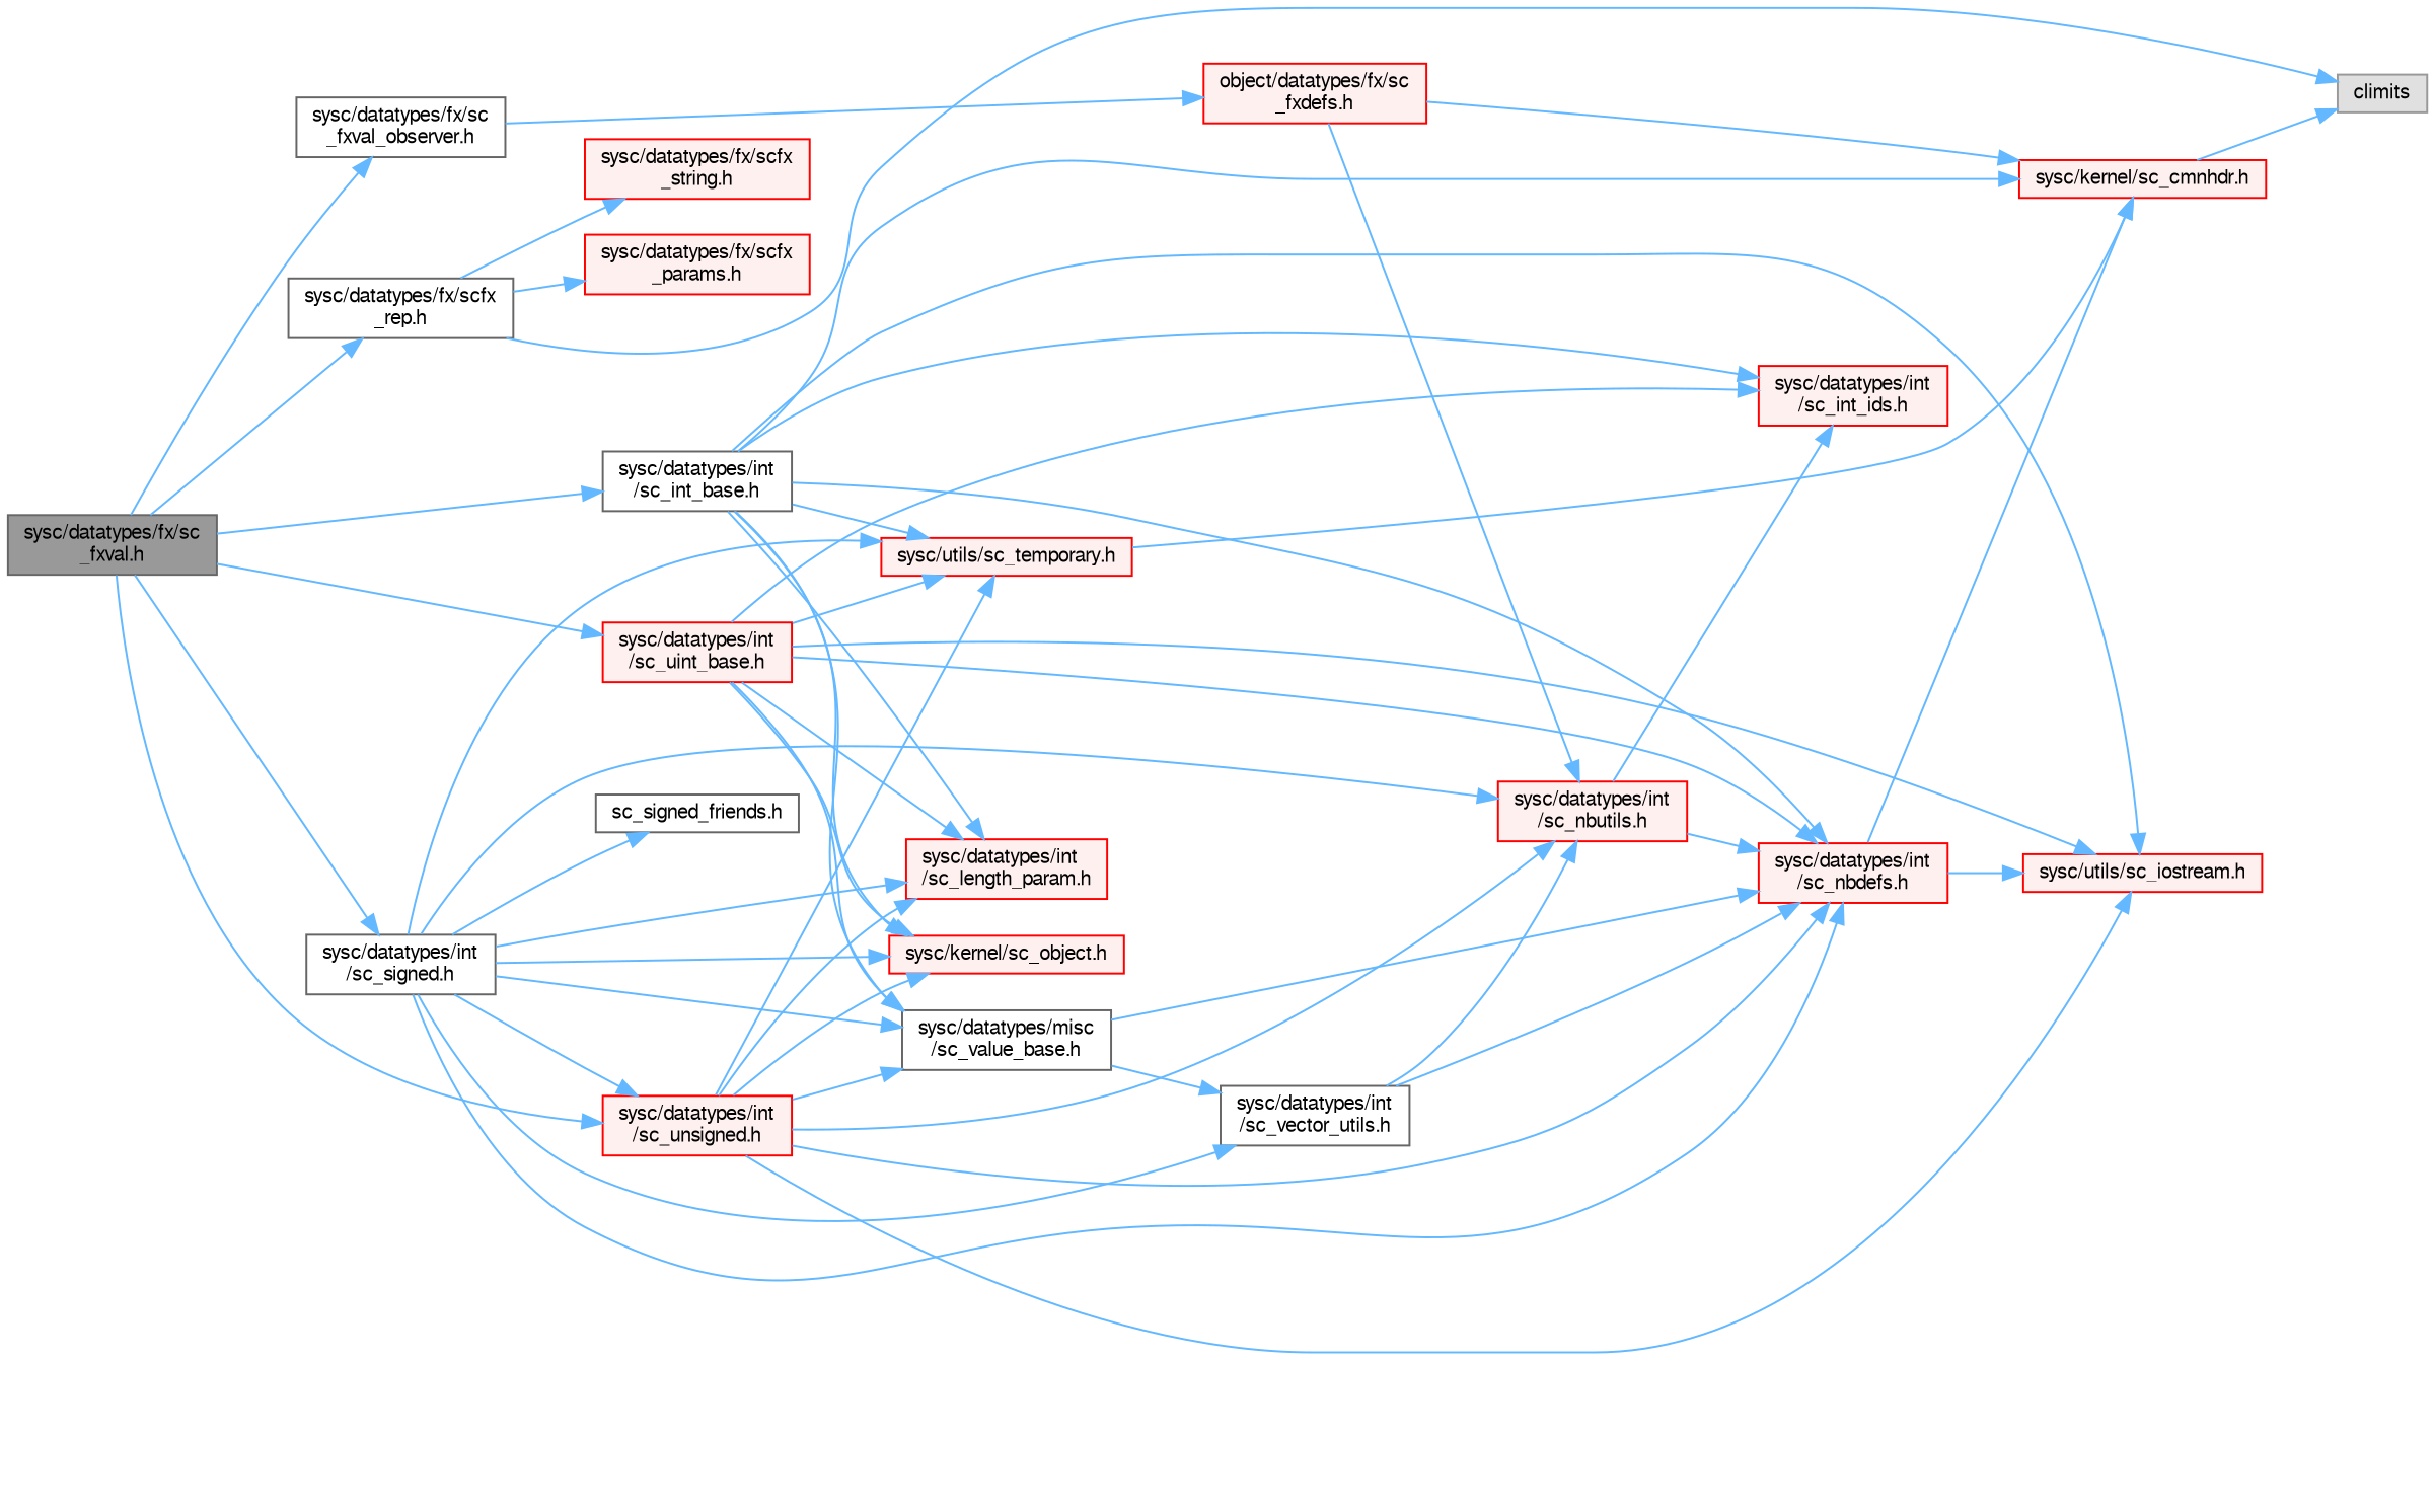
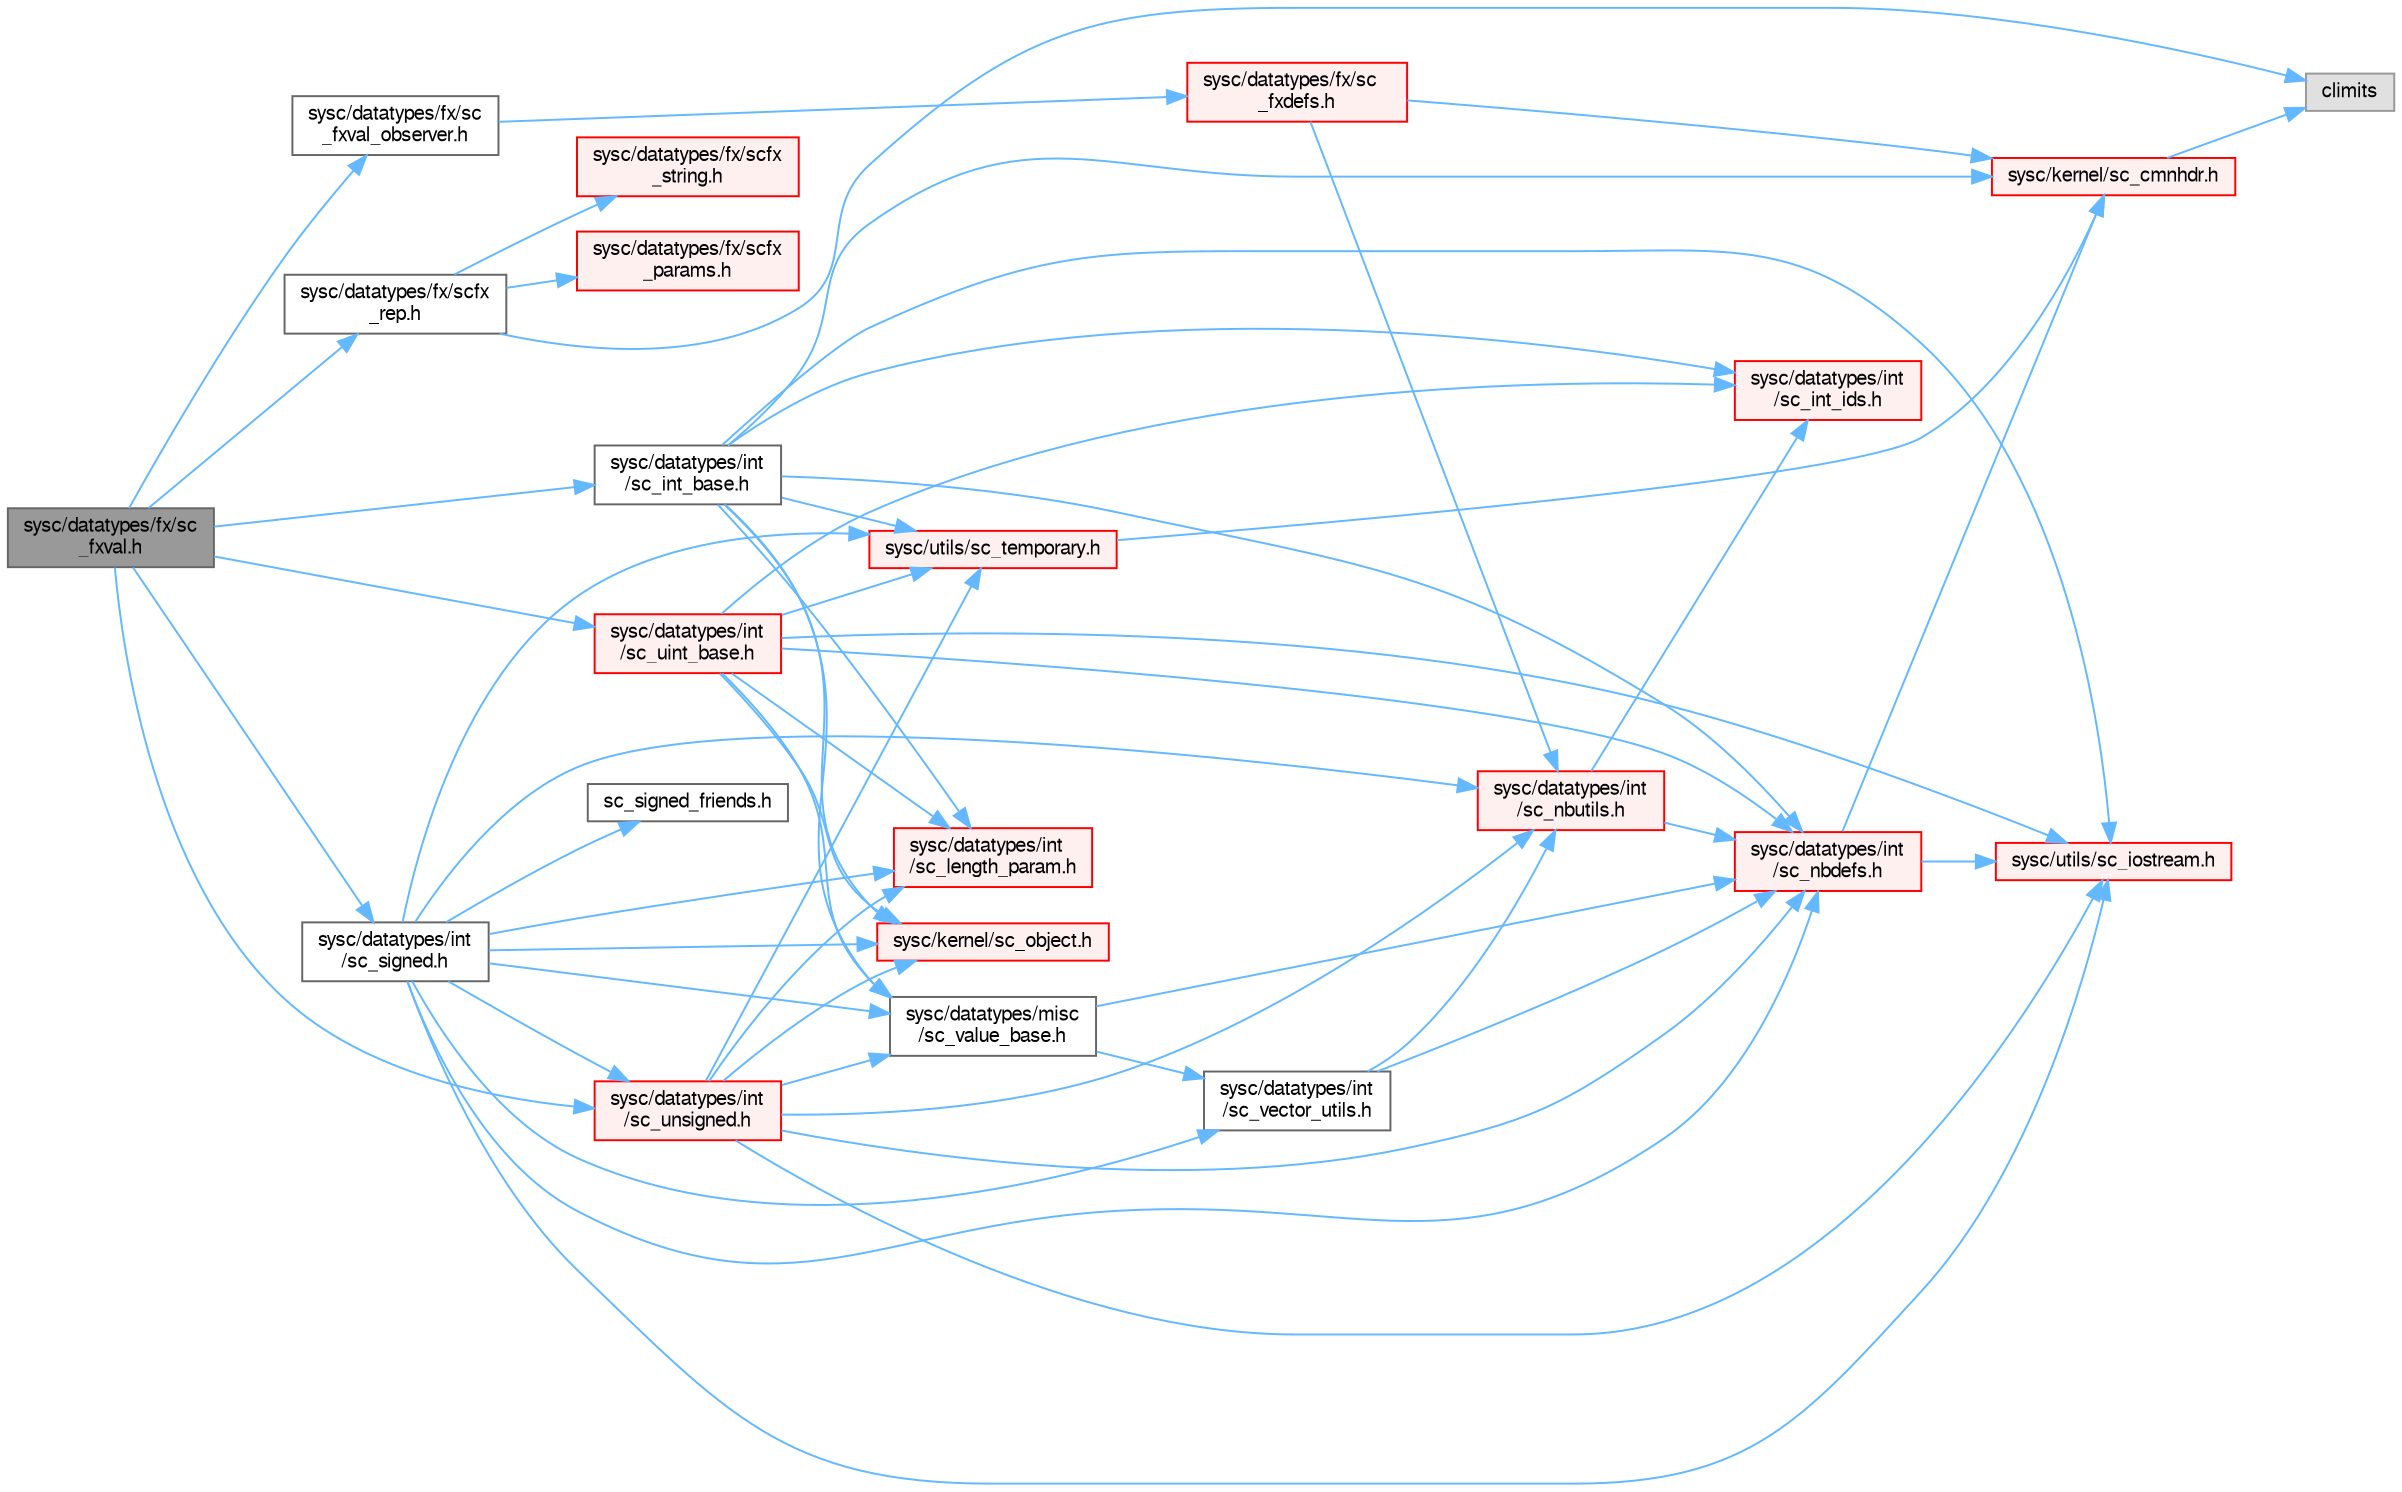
  digraph {
    rankdir=LR
    node [color=red fillcolor="#FFF0F0" fontname=FreeSans fontsize=10 shape=box style=filled]
    edge [color=steelblue1 fontname=FreeSans fontsize=10 labelfontname=FreeSans labelfontsize=10 style=solid]
    n1 [color=gray40 fillcolor=grey60 fontcolor=black height=0.2 label="sysc/datatypes/fx/sc\l_fxval.h" width=0.4]
    n2 [color=grey40 fillcolor=white height=0.2 label="sysc/datatypes/fx/scfx\l_rep.h" width=0.4]
    n3 [color=grey40 fillcolor=white height=0.2 label="sysc/datatypes/int\l/sc_int_base.h" width=0.4]
    n4 [height=0.2 label="sysc/datatypes/int\l/sc_uint_base.h" width=0.4]
    n5 [color=grey40 fillcolor=white height=0.2 label="sysc/datatypes/int\l/sc_signed.h" width=0.4]
    n6 [height=0.2 label="sysc/datatypes/int\l/sc_unsigned.h" width=0.4]
    n7 [color=grey40 fillcolor=white height=0.2 label="sysc/datatypes/fx/sc\l_fxval_observer.h" width=0.4]
    n8 [color=grey60 fillcolor="#E0E0E0" height=0.2 label=climits width=0.4]
    n9 [height=0.2 label="sysc/datatypes/fx/scfx\l_params.h" width=0.4]
    n10 [height=0.2 label="sysc/datatypes/fx/scfx\l_string.h" width=0.4]
    n11 [height=0.2 label="sysc/kernel/sc_cmnhdr.h" width=0.4]
    n12 [height=0.2 label="sysc/kernel/sc_object.h" width=0.4]
    n13 [color=grey40 fillcolor=white height=0.2 label="sysc/datatypes/misc\l/sc_value_base.h" width=0.4]
    n14 [height=0.2 label="sysc/datatypes/int\l/sc_nbdefs.h" width=0.4]
    n15 [height=0.2 label="sysc/utils/sc_iostream.h" width=0.4]
    n16 [height=0.2 label="sysc/datatypes/int\l/sc_int_ids.h" width=0.4]
    n17 [height=0.2 label="sysc/datatypes/int\l/sc_length_param.h" width=0.4]
    n18 [height=0.2 label="sysc/utils/sc_temporary.h" width=0.4]
    n19 [height=0.2 label="sysc/datatypes/int\l/sc_nbutils.h" width=0.4]
    n20 [color=grey40 fillcolor=white height=0.2 label="sysc/datatypes/int\l/sc_vector_utils.h" width=0.4]
    n21 [color=grey40 fillcolor=white height=0.2 label="sc_signed_friends.h" width=0.4]
-   n22 [height=0.2 label="object/datatypes/fx/sc\l_fxdefs.h" width=0.4]
+   n22 [height=0.2 label="sysc/datatypes/fx/sc\l_fxdefs.h" width=0.4]
    n1 -> n2
    n1 -> n3
    n1 -> n4
    n1 -> n5
    n1 -> n6
    n1 -> n7
    n2 -> n8
    n2 -> n9
    n2 -> n10
    n3 -> n11
    n3 -> n12
    n3 -> n13
    n3 -> n14
    n3 -> n15
    n3 -> n16
    n3 -> n17
    n3 -> n18
    n4 -> n12
    n4 -> n13
    n4 -> n14
    n4 -> n15
    n4 -> n16
    n4 -> n17
    n4 -> n18
    n5 -> n6
    n5 -> n12
    n5 -> n13
    n5 -> n14
+   n5 -> n15
    n5 -> n17
    n5 -> n18
    n5 -> n19
    n5 -> n20
    n5 -> n21
    n6 -> n12
    n6 -> n13
    n6 -> n14
    n6 -> n15
    n6 -> n17
    n6 -> n18
    n6 -> n19
    n7 -> n22
    n11 -> n8
    n13 -> n14
    n13 -> n20
    n14 -> n11
    n14 -> n15
    n18 -> n11
    n19 -> n14
    n19 -> n16
    n20 -> n14
    n20 -> n19
    n22 -> n11
    n22 -> n19
  }
